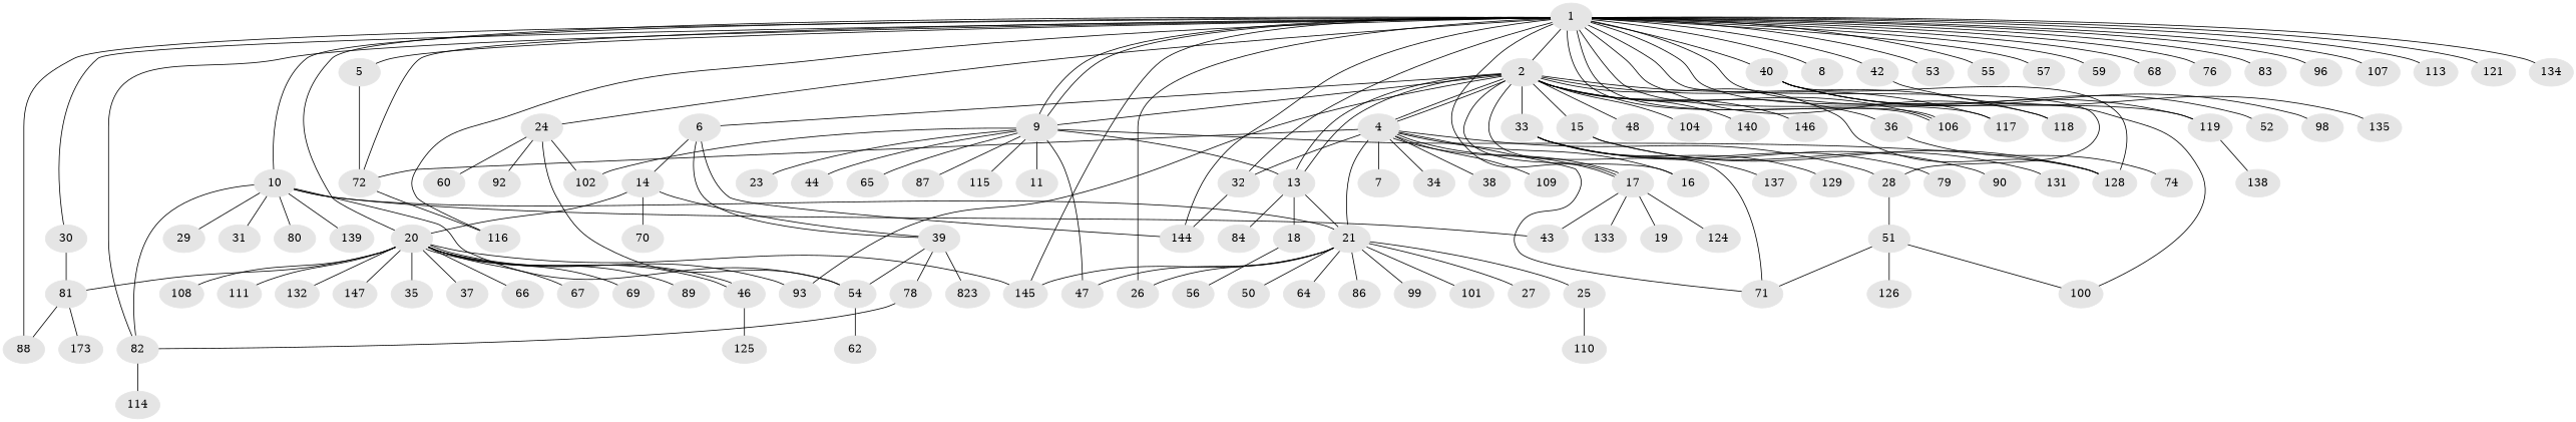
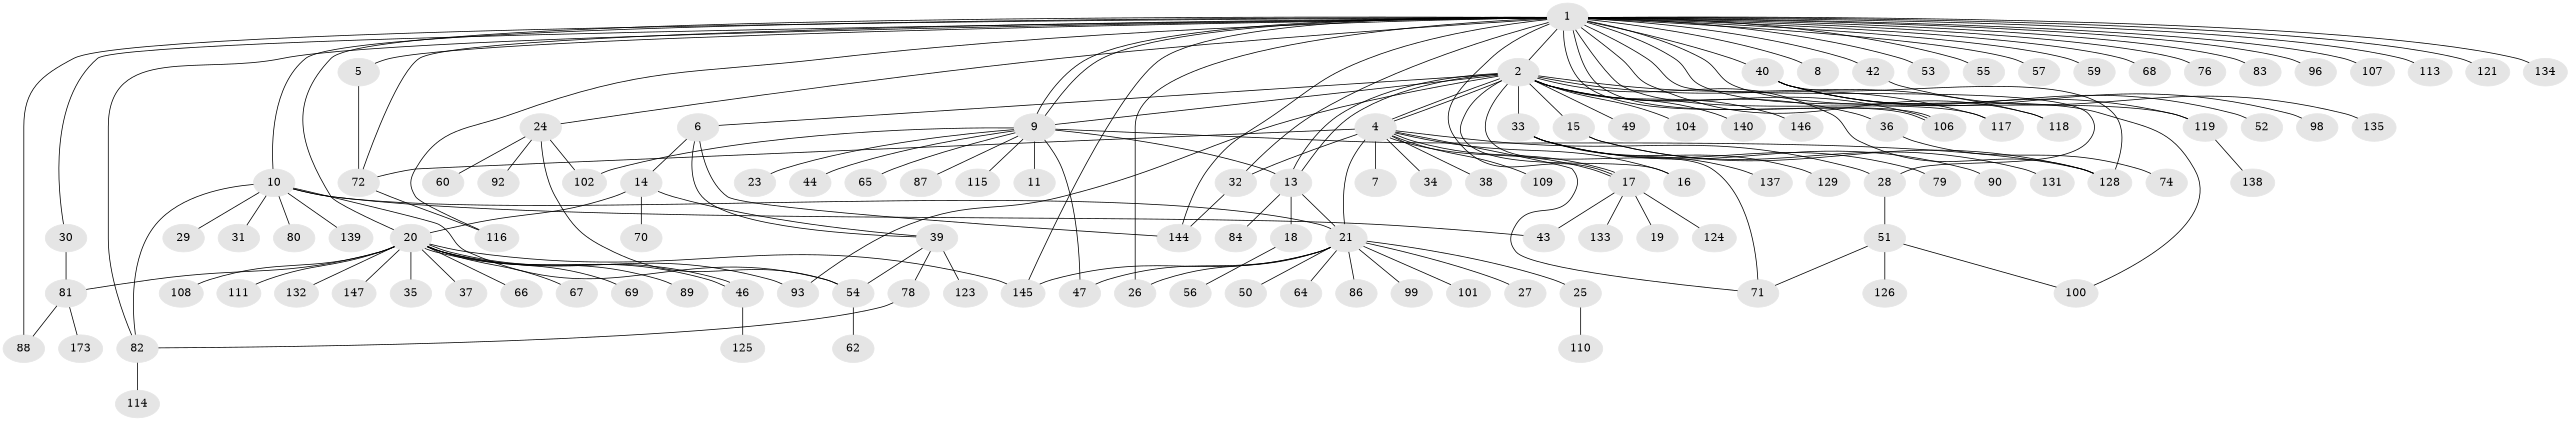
  graph {
    node [color=gray90 style=filled]
    1 [super="+3"]
    2 [super="+58"]
    5
    8
    9 [super="+12"]
    10 [super="+103"]
    17 [super="+105"]
    20 [super="+77"]
    24
    26
    28 [super="+75"]
    30
    32 [super="+120"]
    40 [super="+49"]
    42
    53
    55
    57
    59
    68
    72
    76
    82 [super="+136"]
    83
    88
    96
    100
    106
    107
    113
    116
    117
    118
    119
    121
    134
    144
    145
    4 [super="+73"]
    6 [super="+63"]
    13 [super="+45"]
    15
    16 [super="+112"]
    33 [super="+41"]
    36
-   48
+   48 [label=49]
    71
    93
    104
    128 [super="+141"]
    140
    146
    11
    23
    44
    47 [super="+85"]
    65
    87
    115
    102
    21 [super="+22"]
    29
    31
    43
    54 [super="+61"]
    80
    139
    19
    124
    133
    35
    37 [super="+91"]
    46
    66
    67
    69
    81 [super="+94"]
    89
    108
    111
    132
    147
    60
    92
    51
    52 [super="+127"]
    98
    135
    114
    138
    7
    34
    38
    109
    14 [super="+142"]
    39 [super="+97"]
    18
    84
    131
    79 [super="+122"]
    90
    129
    137
    74
    25
    27
    50
    64
    86
    99
    101
    70
    78
-   123 [label=823]
+   123
    62
    56
    125
    n118 [label=173]
    110
    126
    1 -- 2
    1 -- 5
    1 -- 8
    1 -- 9
    1 -- 9
    1 -- 10 [weight=2]
    1 -- 17
    1 -- 20 [weight=2]
    1 -- 24
    1 -- 26
    1 -- 28
    1 -- 30
    1 -- 32 [weight=2]
    1 -- 40
    1 -- 42
    1 -- 53
    1 -- 55
    1 -- 57
    1 -- 59
    1 -- 68
    1 -- 72
    1 -- 76
    1 -- 82
    1 -- 83
    1 -- 88
    1 -- 96
    1 -- 100
    1 -- 106
    1 -- 106
    1 -- 107
    1 -- 113
    1 -- 116
    1 -- 117
    1 -- 118
    1 -- 119
    1 -- 121
    1 -- 134
    1 -- 144
    1 -- 145
    2 -- 9
    2 -- 106
    2 -- 117
    2 -- 118
    2 -- 4
    2 -- 4
    2 -- 6
    2 -- 13
    2 -- 13
    2 -- 15
    2 -- 16
    2 -- 33
    2 -- 36
    2 -- 48
    2 -- 71
    2 -- 93
    2 -- 104
    2 -- 128
    2 -- 140
    2 -- 146
    5 -- 72
    9 -- 13
    9 -- 128
    9 -- 11
    9 -- 23
    9 -- 44
    9 -- 47
    9 -- 65
    9 -- 87
    9 -- 115
    9 -- 102
    10 -- 82
    10 -- 21
    10 -- 29
    10 -- 31
    10 -- 43
    10 -- 54
    10 -- 80
    10 -- 139
    17 -- 43
    17 -- 19
    17 -- 124
    17 -- 133
    20 -- 145
    20 -- 93
    20 -- 35
    20 -- 37
    20 -- 46
    20 -- 46
    20 -- 66
    20 -- 67
    20 -- 69
    20 -- 81
    20 -- 89
    20 -- 108
    20 -- 111
    20 -- 132
    20 -- 147
    24 -- 102
    24 -- 54
    24 -- 60
    24 -- 92
    28 -- 51
    30 -- 81
    32 -- 144
    40 -- 119
    40 -- 128
    40 -- 52
    40 -- 98
    42 -- 135
    72 -- 116
    82 -- 114
    119 -- 138
    4 -- 17
    4 -- 17
    4 -- 28
    4 -- 32
    4 -- 72
    4 -- 16 [weight=2]
    4 -- 71
    4 -- 21
    4 -- 7
    4 -- 34
    4 -- 38
    4 -- 109
    6 -- 144
    6 -- 14
    6 -- 39
    13 -- 21
    13 -- 18
    13 -- 84
    15 -- 128
    15 -- 131
    33 -- 79
    33 -- 90
    33 -- 129
    33 -- 137
    36 -- 74
    21 -- 26
    21 -- 145
    21 -- 47
    21 -- 25
    21 -- 27
    21 -- 50
    21 -- 64
    21 -- 86
    21 -- 99
    21 -- 101
    54 -- 62
    46 -- 125
    81 -- 88
    81 -- n118
    51 -- 100
    51 -- 71
    51 -- 126
    14 -- 20 [weight=2]
    14 -- 39
    14 -- 70
    39 -- 54
    39 -- 78
    39 -- 123
    18 -- 56
    25 -- 110
    78 -- 82
  }
